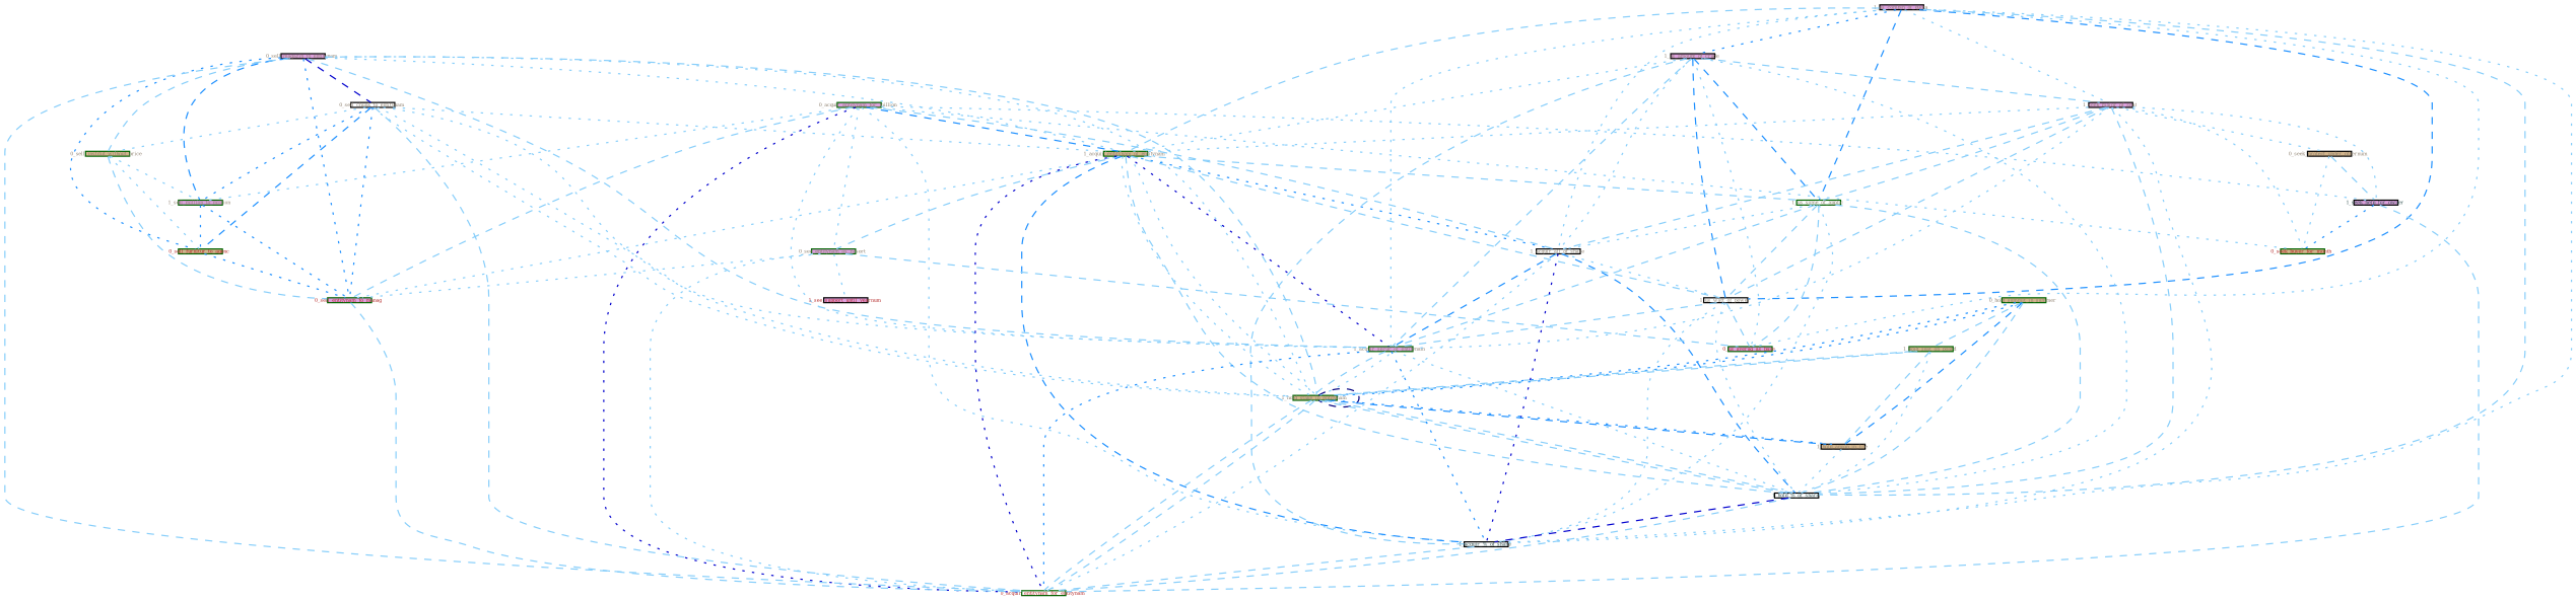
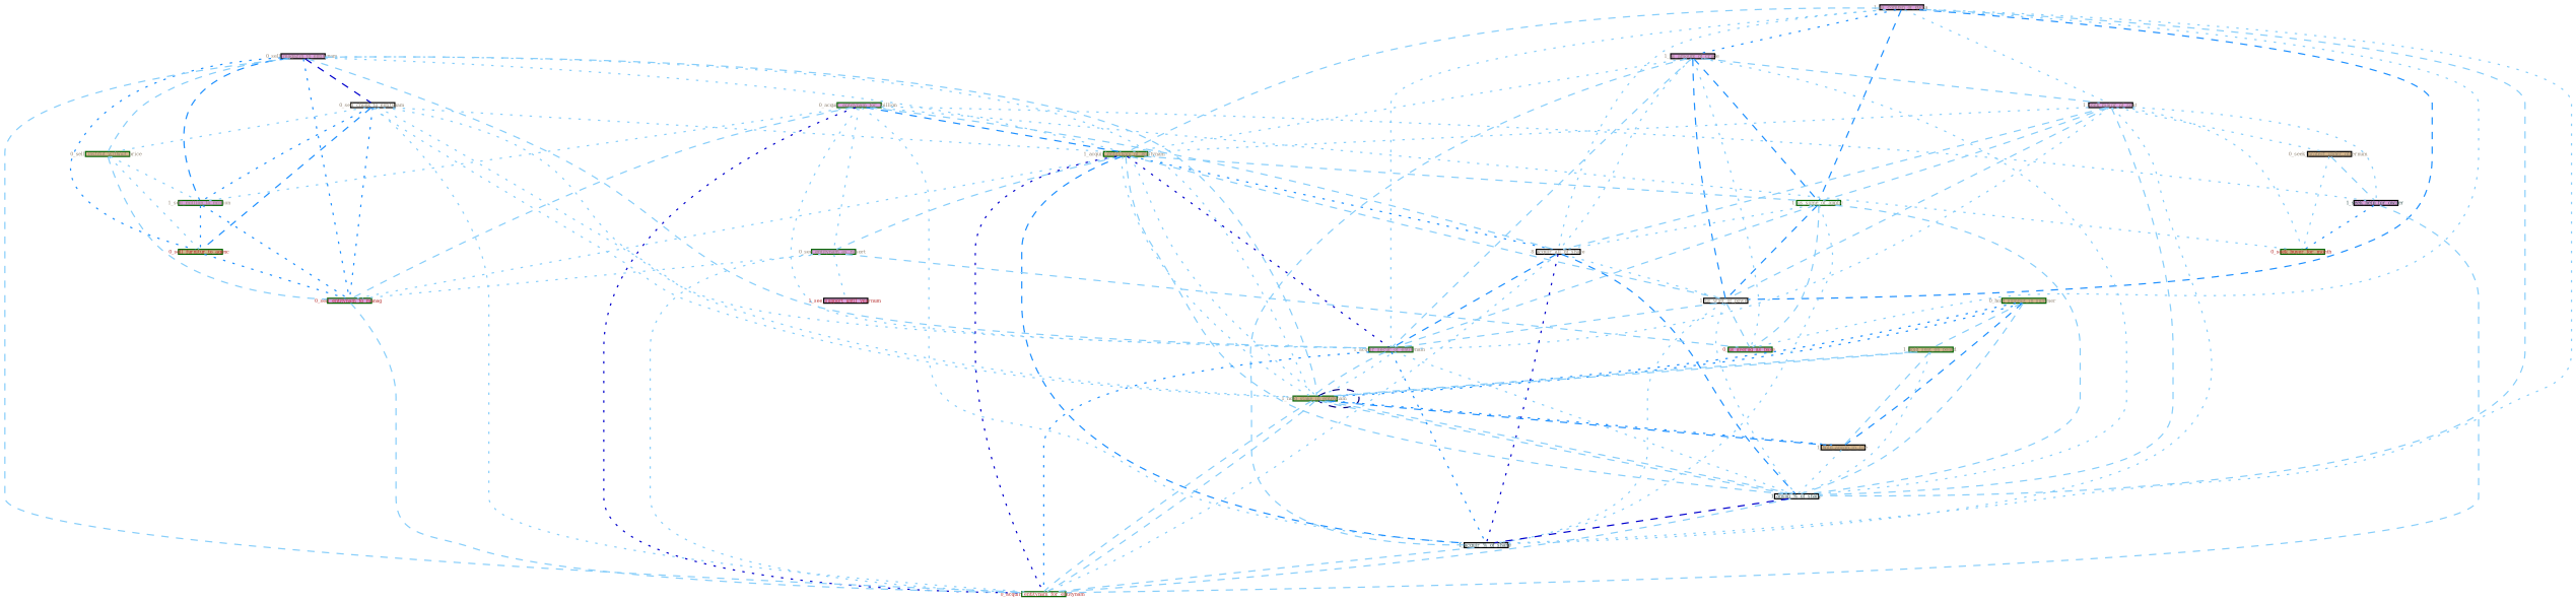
  graph {
    node [color=darkgreen fillcolor=plum fixedsize=true fontcolor="#8b7d6b" fontsize=4 shape=polygon style=filled]
    edge [color="#87cefa" style=dotted w=1]
    "0_acquir_entitynam_for_million " [height=.06 width=.5]
    "0_sell_magazin_to_entitynam " [color=black height=.06 width=.5]
    "1_us_combin_of_quota " [color=black height=.06 width=.5]
    "1_us_amount_of_crude " [color=black height=.06 width=.5]
    "0_sell_chunk_to_entitynam " [color=black fillcolor=white height=.06 width=.5]
    "1_seek_major_of_seat " [color=black height=.06 width=.5]
    "1_acquir_entitynam_of_entitynam " [fillcolor=tan height=.06 width=.5]
    "0_seek_protect_under_othernum " [color=black fillcolor=tan height=.06 width=.5]
    "0_hold_summit_in_summer " [fillcolor=tan height=.06 width=.5]
    "1_us_some_of_applic " [fillcolor=white height=.06 width=.5]
    "1_hold_seat_on_board " [fillcolor=tan height=.06 width=.5]
-   "1_acquir_all_of_share " [color=black fillcolor=white height=.06 width=.5]
+   "1_acquir_all_of_share " [color=black fillcolor=white height=.06 width=.5 label="8_acquir_all_of_share"]
    "0_sell_institut_without_price " [fillcolor=tan height=.06 width=.5]
    "1_hold_stake_in_entitynam " [fillcolor=tan height=.06 width=.5]
    "0_see_entitynam_as_resort " [height=.06 width=.5]
    "1_us_watt_of_power " [color=black fillcolor=white height=.06 width=.5]
    "1_sell_million_to_million " [height=.06 width=.5]
    "1_acquir_secur_of_entitynam " [height=.06 width=.5]
    "1_hold_anyon_in_life " [color=black fillcolor=tan height=.06 width=.5]
    "0_seek_buyer_for_month " [fillcolor=tan fontcolor="#b22222" height=.06 width=.5]
    "1_see_support_until_yearnum " [color=black fontcolor="#b22222" height=.06 width=.5]
    "0_sell_furnitur_to_agenc " [fillcolor=tan fontcolor="#b22222" height=.06 width=.5]
    "0_us_averag_as_base " [fontcolor="#b22222" height=.06 width=.5]
    "0_sell_entitynam_to_manag " [fontcolor="#b22222" height=.06 width=.5]
    "0_acquir_entitynam_for_entitynam " [fillcolor=white fontcolor="#b22222" height=.06 width=.5]
    "1_seek_help_for_owner " [color=black fontcolor="#2f4f4f" height=.06 width=.5]
    "1_acquir_%_of_share " [color=black fillcolor=white fontcolor="#2f4f4f" height=.06 width=.5]
-   "1_hold_%_of_share " [color=black fillcolor=white fontcolor="#2f4f4f" height=.06 width=.5]
+   "1_hold_%_of_share " [color=black fillcolor=white fontcolor="#2f4f4f" height=.06 width=.5 label="1_anyon_%_of_share"]
    subgraph sub_1 {
      "0_acquir_entitynam_for_million "
      "0_sell_magazin_to_entitynam "
      "1_us_combin_of_quota "
      "1_us_amount_of_crude "
      "0_sell_chunk_to_entitynam "
      "1_seek_major_of_seat "
      "1_acquir_entitynam_of_entitynam "
      "0_seek_protect_under_othernum "
      "0_hold_summit_in_summer "
      "1_us_some_of_applic "
      "1_hold_seat_on_board "
      "1_acquir_all_of_share "
      "0_sell_institut_without_price "
      "1_hold_stake_in_entitynam "
      "0_see_entitynam_as_resort "
      "1_us_watt_of_power "
      "1_sell_million_to_million "
      "1_acquir_secur_of_entitynam "
      "1_hold_anyon_in_life "
    }
    subgraph sub_2 {
      "0_seek_buyer_for_month "
      "1_see_support_until_yearnum "
      "0_sell_furnitur_to_agenc "
      "0_us_averag_as_base "
      "0_sell_entitynam_to_manag "
      "0_acquir_entitynam_for_entitynam "
    }
    "0_acquir_entitynam_for_million " -- "1_acquir_entitynam_of_entitynam " [color="#1e90ff" style=dashed w=2]
    "0_acquir_entitynam_for_million " -- "1_acquir_all_of_share " [style=dashed]
    "0_acquir_entitynam_for_million " -- "0_see_entitynam_as_resort "
    "0_acquir_entitynam_for_million " -- "1_sell_million_to_million "
    "0_acquir_entitynam_for_million " -- "1_acquir_secur_of_entitynam "
    "0_acquir_entitynam_for_million " -- "0_seek_buyer_for_month "
    "0_acquir_entitynam_for_million " -- "0_sell_entitynam_to_manag " [style=dashed]
    "0_acquir_entitynam_for_million " -- "0_acquir_entitynam_for_entitynam " [color="#0000cd" w=3]
    "0_acquir_entitynam_for_million " -- "1_seek_help_for_owner "
    "0_acquir_entitynam_for_million " -- "1_acquir_%_of_share "
    "0_sell_magazin_to_entitynam " -- "0_sell_chunk_to_entitynam " [color="#0000cd" style=dashed w=3]
    "0_sell_magazin_to_entitynam " -- "1_acquir_entitynam_of_entitynam "
    "0_sell_magazin_to_entitynam " -- "0_sell_institut_without_price " [style=dashed]
    "0_sell_magazin_to_entitynam " -- "1_hold_stake_in_entitynam "
    "0_sell_magazin_to_entitynam " -- "1_hold_stake_in_entitynam " [style=dashed]
    "0_sell_magazin_to_entitynam " -- "1_sell_million_to_million " [color="#1e90ff" style=dashed w=2]
    "0_sell_magazin_to_entitynam " -- "1_acquir_secur_of_entitynam " [style=dashed]
    "0_sell_magazin_to_entitynam " -- "0_sell_furnitur_to_agenc " [color="#1e90ff" w=2]
    "0_sell_magazin_to_entitynam " -- "0_sell_entitynam_to_manag " [color="#1e90ff" w=2]
    "0_sell_magazin_to_entitynam " -- "0_acquir_entitynam_for_entitynam " [style=dashed]
    "1_us_combin_of_quota " -- "1_us_amount_of_crude " [color="#1e90ff" w=2]
    "1_us_combin_of_quota " -- "1_seek_major_of_seat "
    "1_us_combin_of_quota " -- "1_acquir_entitynam_of_entitynam " [style=dashed]
    "1_us_combin_of_quota " -- "1_us_some_of_applic " [color="#1e90ff" style=dashed w=2]
    "1_us_combin_of_quota " -- "1_acquir_all_of_share "
    "1_us_combin_of_quota " -- "1_us_watt_of_power " [color="#1e90ff" style=dashed w=2]
    "1_us_combin_of_quota " -- "1_acquir_secur_of_entitynam "
    "1_us_combin_of_quota " -- "0_us_averag_as_base "
    "1_us_combin_of_quota " -- "1_acquir_%_of_share "
    "1_us_combin_of_quota " -- "1_hold_%_of_share " [style=dashed]
    "1_us_amount_of_crude " -- "1_seek_major_of_seat " [style=dashed]
    "1_us_amount_of_crude " -- "1_acquir_entitynam_of_entitynam "
    "1_us_amount_of_crude " -- "1_us_some_of_applic " [color="#1e90ff" style=dashed w=2]
    "1_us_amount_of_crude " -- "1_acquir_all_of_share "
    "1_us_amount_of_crude " -- "1_us_watt_of_power " [color="#1e90ff" style=dashed w=2]
    "1_us_amount_of_crude " -- "1_acquir_secur_of_entitynam " [style=dashed]
    "1_us_amount_of_crude " -- "0_us_averag_as_base "
    "1_us_amount_of_crude " -- "1_acquir_%_of_share " [style=dashed]
    "1_us_amount_of_crude " -- "1_hold_%_of_share "
    "0_sell_chunk_to_entitynam " -- "1_acquir_entitynam_of_entitynam "
    "0_sell_chunk_to_entitynam " -- "0_sell_institut_without_price "
    "0_sell_chunk_to_entitynam " -- "1_hold_stake_in_entitynam "
    "0_sell_chunk_to_entitynam " -- "1_hold_stake_in_entitynam "
    "0_sell_chunk_to_entitynam " -- "1_sell_million_to_million " [color="#1e90ff" w=2]
    "0_sell_chunk_to_entitynam " -- "1_acquir_secur_of_entitynam "
    "0_sell_chunk_to_entitynam " -- "0_sell_furnitur_to_agenc " [color="#1e90ff" style=dashed w=2]
    "0_sell_chunk_to_entitynam " -- "0_sell_entitynam_to_manag " [color="#1e90ff" w=2]
-   "0_sell_chunk_to_entitynam " -- "0_acquir_entitynam_for_entitynam " [style=dashed]
+   "0_sell_chunk_to_entitynam " -- "0_acquir_entitynam_for_entitynam "
    "1_seek_major_of_seat " -- "1_acquir_entitynam_of_entitynam "
    "1_seek_major_of_seat " -- "0_seek_protect_under_othernum "
    "1_seek_major_of_seat " -- "1_us_some_of_applic " [style=dashed]
    "1_seek_major_of_seat " -- "1_acquir_all_of_share " [style=dashed]
    "1_seek_major_of_seat " -- "1_us_watt_of_power " [style=dashed]
    "1_seek_major_of_seat " -- "1_acquir_secur_of_entitynam "
    "1_seek_major_of_seat " -- "0_seek_buyer_for_month "
    "1_seek_major_of_seat " -- "1_seek_help_for_owner "
    "1_seek_major_of_seat " -- "1_acquir_%_of_share "
    "1_seek_major_of_seat " -- "1_hold_%_of_share " [style=dashed]
    "1_acquir_entitynam_of_entitynam " -- "1_us_some_of_applic " [style=dashed]
    "1_acquir_entitynam_of_entitynam " -- "1_acquir_all_of_share " [color="#1e90ff" w=2]
    "1_acquir_entitynam_of_entitynam " -- "1_hold_stake_in_entitynam "
    "1_acquir_entitynam_of_entitynam " -- "1_hold_stake_in_entitynam "
    "1_acquir_entitynam_of_entitynam " -- "0_see_entitynam_as_resort " [style=dashed]
    "1_acquir_entitynam_of_entitynam " -- "1_us_watt_of_power " [style=dashed]
    "1_acquir_entitynam_of_entitynam " -- "1_acquir_secur_of_entitynam " [color="#0000cd" w=3]
    "1_acquir_entitynam_of_entitynam " -- "0_sell_entitynam_to_manag "
    "1_acquir_entitynam_of_entitynam " -- "0_acquir_entitynam_for_entitynam " [color="#0000cd" w=3]
    "1_acquir_entitynam_of_entitynam " -- "1_acquir_%_of_share " [color="#1e90ff" style=dashed w=2]
    "1_acquir_entitynam_of_entitynam " -- "1_hold_%_of_share " [style=dashed]
    "0_seek_protect_under_othernum " -- "0_seek_buyer_for_month "
    "0_seek_protect_under_othernum " -- "1_seek_help_for_owner " [style=dashed]
    "0_hold_summit_in_summer " -- "1_hold_seat_on_board " [style=dashed]
    "0_hold_summit_in_summer " -- "1_hold_stake_in_entitynam " [color="#1e90ff" w=2]
    "0_hold_summit_in_summer " -- "1_hold_stake_in_entitynam " [color="#1e90ff" w=2]
    "0_hold_summit_in_summer " -- "1_hold_anyon_in_life " [color="#1e90ff" style=dashed w=2]
    "0_hold_summit_in_summer " -- "1_hold_%_of_share " [style=dashed]
    "1_us_some_of_applic " -- "1_acquir_all_of_share "
-   "1_us_some_of_applic " -- "1_us_watt_of_power " [style=dashed w=2]
+   "1_us_some_of_applic " -- "1_us_watt_of_power " [color="#1e90ff" style=dashed w=2]
    "1_us_some_of_applic " -- "1_acquir_secur_of_entitynam " [style=dashed]
    "1_us_some_of_applic " -- "0_us_averag_as_base " [style=dashed]
    "1_us_some_of_applic " -- "1_acquir_%_of_share "
    "1_us_some_of_applic " -- "1_hold_%_of_share " [style=dashed]
    "1_hold_seat_on_board " -- "1_hold_stake_in_entitynam " [style=dashed]
    "1_hold_seat_on_board " -- "1_hold_stake_in_entitynam " [style=dashed]
    "1_hold_seat_on_board " -- "1_hold_anyon_in_life " [style=dashed]
    "1_hold_seat_on_board " -- "1_hold_%_of_share "
    "1_acquir_all_of_share " -- "1_us_watt_of_power "
    "1_acquir_all_of_share " -- "1_acquir_secur_of_entitynam " [color="#1e90ff" style=dashed w=2]
    "1_acquir_all_of_share " -- "0_acquir_entitynam_for_entitynam "
    "1_acquir_all_of_share " -- "1_acquir_%_of_share " [color="#0000cd" w=3]
    "1_acquir_all_of_share " -- "1_hold_%_of_share " [color="#1e90ff" style=dashed w=2]
    "0_sell_institut_without_price " -- "1_sell_million_to_million "
    "0_sell_institut_without_price " -- "0_sell_furnitur_to_agenc "
    "0_sell_institut_without_price " -- "0_sell_entitynam_to_manag " [style=dashed]
    "1_hold_stake_in_entitynam " -- "1_hold_stake_in_entitynam " [color="#000080" style=dashed w=4]
    "1_hold_stake_in_entitynam " -- "1_acquir_secur_of_entitynam "
    "1_hold_stake_in_entitynam " -- "1_hold_anyon_in_life " [color="#1e90ff" style=dashed w=2]
    "1_hold_stake_in_entitynam " -- "0_acquir_entitynam_for_entitynam " [style=dashed]
    "1_hold_stake_in_entitynam " -- "0_acquir_entitynam_for_entitynam " [style=dashed]
    "1_hold_stake_in_entitynam " -- "1_hold_%_of_share " [style=dashed]
    "0_see_entitynam_as_resort " -- "1_see_support_until_yearnum "
    "0_see_entitynam_as_resort " -- "0_us_averag_as_base " [style=dashed]
    "0_see_entitynam_as_resort " -- "0_sell_entitynam_to_manag "
    "0_see_entitynam_as_resort " -- "0_acquir_entitynam_for_entitynam "
    "1_us_watt_of_power " -- "1_acquir_secur_of_entitynam " [style=dashed]
    "1_us_watt_of_power " -- "0_us_averag_as_base " [style=dashed]
    "1_us_watt_of_power " -- "1_acquir_%_of_share "
    "1_us_watt_of_power " -- "1_hold_%_of_share "
    "1_sell_million_to_million " -- "0_sell_furnitur_to_agenc " [color="#1e90ff" w=2]
    "1_sell_million_to_million " -- "0_sell_entitynam_to_manag " [color="#1e90ff" w=2]
    "1_acquir_secur_of_entitynam " -- "1_hold_stake_in_entitynam " [style=dashed]
    "1_acquir_secur_of_entitynam " -- "0_acquir_entitynam_for_entitynam " [color="#1e90ff" w=2]
    "1_acquir_secur_of_entitynam " -- "1_acquir_%_of_share " [color="#1e90ff" w=2]
    "1_acquir_secur_of_entitynam " -- "1_hold_%_of_share "
    "1_hold_anyon_in_life " -- "1_hold_stake_in_entitynam " [color="#1e90ff" w=2]
    "1_hold_anyon_in_life " -- "1_hold_%_of_share "
    "0_sell_furnitur_to_agenc " -- "0_sell_entitynam_to_manag " [color="#1e90ff" w=2]
    "0_sell_entitynam_to_manag " -- "0_acquir_entitynam_for_entitynam " [style=dashed]
    "1_seek_help_for_owner " -- "0_seek_buyer_for_month " [color="#1e90ff" w=2]
    "1_seek_help_for_owner " -- "0_acquir_entitynam_for_entitynam " [style=dashed]
    "1_acquir_%_of_share " -- "0_acquir_entitynam_for_entitynam " [style=dashed]
    "1_hold_%_of_share " -- "1_hold_stake_in_entitynam " [style=dashed]
    "1_hold_%_of_share " -- "0_acquir_entitynam_for_entitynam " [style=dashed]
    "1_hold_%_of_share " -- "1_acquir_%_of_share " [color="#0000cd" style=dashed w=3]
  }
